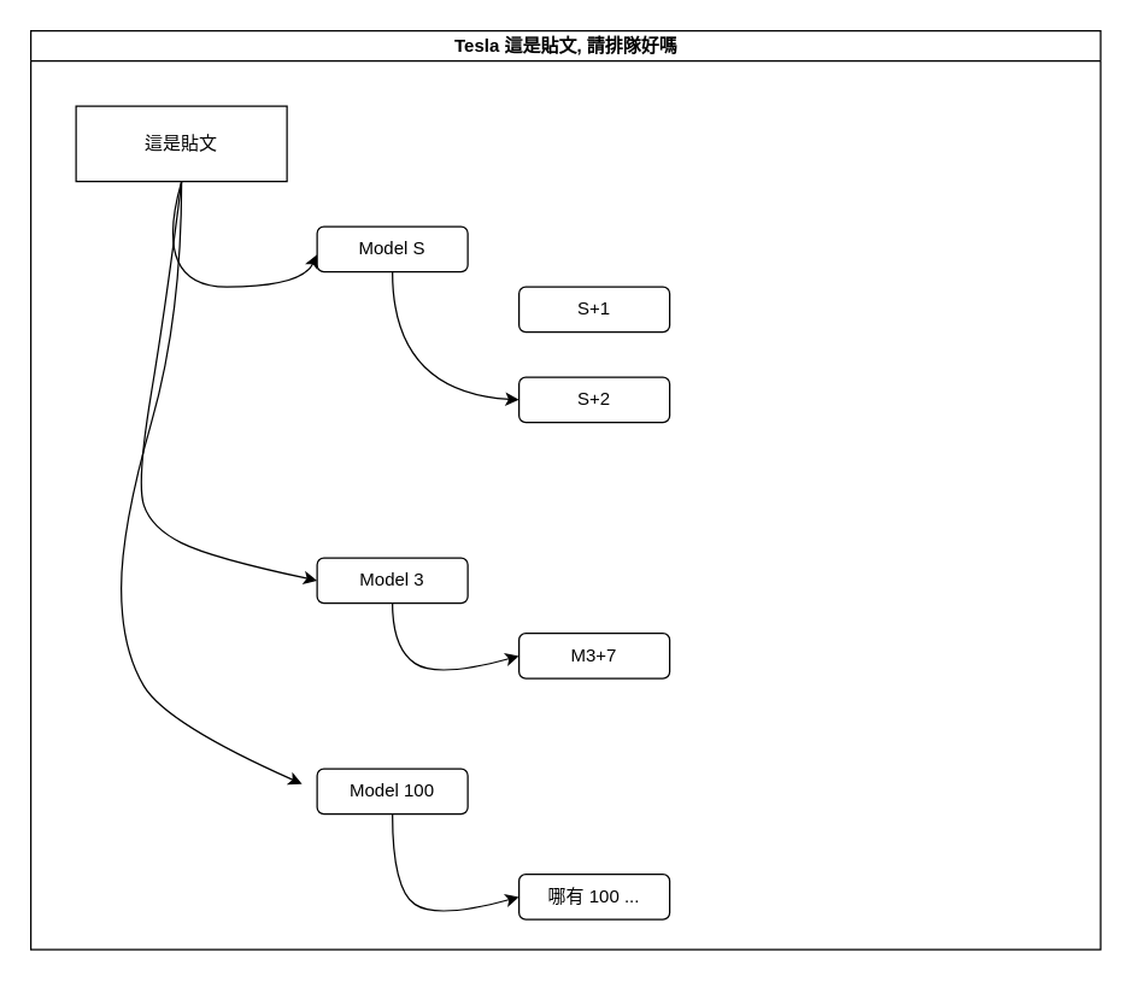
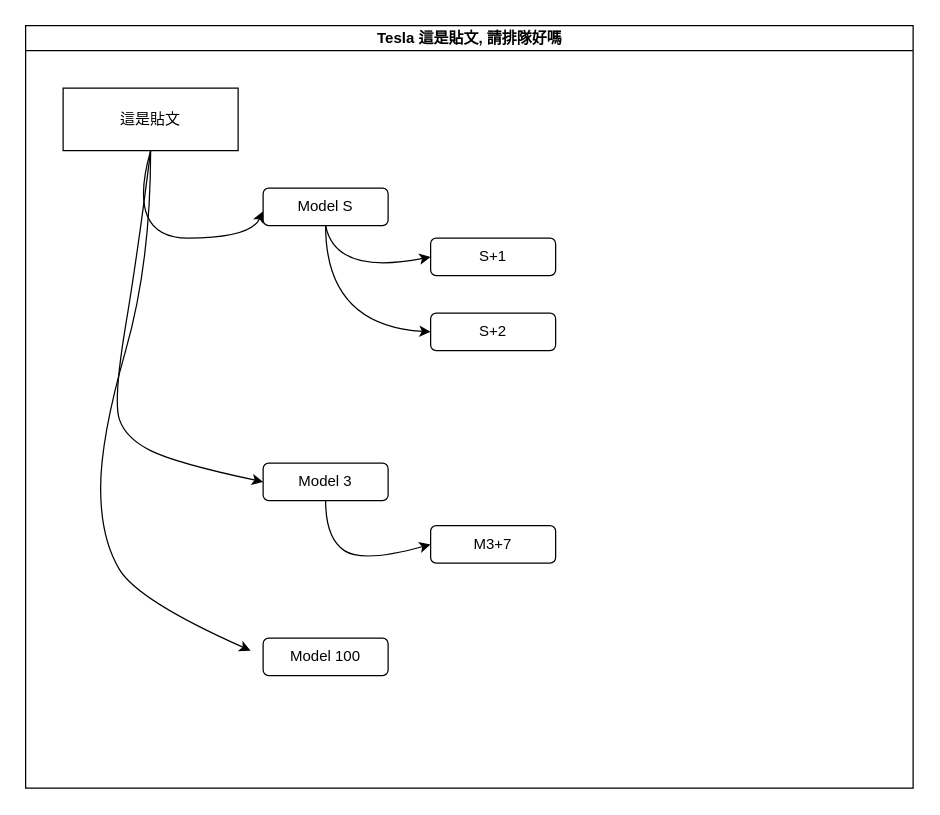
  <mxCell id="0" />
  <mxCell id="1" parent="0" />
  <mxCell id="2" value="Tesla 這是貼文, 請排隊好嗎" style="swimlane;html=1;startSize=20;horizontal=1;containerType=tree;glass=0;" parent="1" vertex="1"><mxGeometry x="20" y="20" width="710" height="610" as="geometry" /></mxCell>
  <mxCell id="3" value="這是貼文" style="whiteSpace=wrap;html=1;rounded=0;glass=0;treeMoving=1;treeFolding=1;" parent="2" vertex="1"><mxGeometry x="30" y="50" width="140" height="50" as="geometry" /></mxCell>
  <mxCell id="4" value="" style="curved=1;endArrow=classic;html=1;rounded=0;entryX=0;entryY=0.617;entryDx=0;entryDy=0;entryPerimeter=0;" edge="1" parent="2" target="5"><mxGeometry width="50" height="50" relative="1" as="geometry"><mxPoint x="100" y="100" as="sourcePoint" /><mxPoint x="221" y="162" as="targetPoint" /><Array as="points"><mxPoint x="80" y="170" /><mxPoint x="180" y="170" /></Array></mxGeometry></mxCell>
  <mxCell id="5" value="Model S" style="rounded=1;whiteSpace=wrap;html=1;" vertex="1" parent="2"><mxGeometry x="190" y="130" width="100" height="30" as="geometry" /></mxCell>
  <mxCell id="6" value="Model 3" style="rounded=1;whiteSpace=wrap;html=1;" vertex="1" parent="2"><mxGeometry x="190" y="350" width="100" height="30" as="geometry" /></mxCell>
  <mxCell id="7" value="S+1" style="rounded=1;whiteSpace=wrap;html=1;" vertex="1" parent="2"><mxGeometry x="324" y="170" width="100" height="30" as="geometry" /></mxCell>
  <mxCell id="8" value="S+2" style="rounded=1;whiteSpace=wrap;html=1;" vertex="1" parent="2"><mxGeometry x="324" y="230" width="100" height="30" as="geometry" /></mxCell>
  <mxCell id="9" value="M3+7" style="rounded=1;whiteSpace=wrap;html=1;" vertex="1" parent="2"><mxGeometry x="324" y="400" width="100" height="30" as="geometry" /></mxCell>
  <mxCell id="10" value="Model 100" style="rounded=1;whiteSpace=wrap;html=1;" vertex="1" parent="2"><mxGeometry x="190" y="490" width="100" height="30" as="geometry" /></mxCell>
- <mxCell id="11" value="哪有 100 ..." style="rounded=1;whiteSpace=wrap;html=1;" vertex="1" parent="2"><mxGeometry x="324" y="560" width="100" height="30" as="geometry" /></mxCell>
  <mxCell id="12" value="" style="curved=1;endArrow=classic;html=1;rounded=0;entryX=0;entryY=0.5;entryDx=0;entryDy=0;exitX=0.5;exitY=1;exitDx=0;exitDy=0;" edge="1" parent="2" source="3" target="6"><mxGeometry width="50" height="50" relative="1" as="geometry"><mxPoint x="100" y="110" as="sourcePoint" /><mxPoint x="200" y="158.51" as="targetPoint" /><Array as="points"><mxPoint x="90" y="180" /><mxPoint x="70" y="300" /><mxPoint x="80" y="330" /><mxPoint x="120" y="350" /></Array></mxGeometry></mxCell>
+ <mxCell id="13" value="" style="curved=1;endArrow=classic;html=1;rounded=0;entryX=0;entryY=0.5;entryDx=0;entryDy=0;exitX=0.5;exitY=1;exitDx=0;exitDy=0;" edge="1" parent="2" source="5" target="7"><mxGeometry width="50" height="50" relative="1" as="geometry"><mxPoint x="110" y="110" as="sourcePoint" /><mxPoint x="200" y="158.51" as="targetPoint" /><Array as="points"><mxPoint x="248" y="200" /></Array></mxGeometry></mxCell>
  <mxCell id="14" value="" style="curved=1;endArrow=classic;html=1;rounded=0;entryX=0;entryY=0.5;entryDx=0;entryDy=0;exitX=0.5;exitY=1;exitDx=0;exitDy=0;" edge="1" parent="2" source="6" target="9"><mxGeometry width="50" height="50" relative="1" as="geometry"><mxPoint x="250" y="170" as="sourcePoint" /><mxPoint x="334" y="195" as="targetPoint" /><Array as="points"><mxPoint x="240" y="410" /><mxPoint x="270" y="430" /></Array></mxGeometry></mxCell>
- <mxCell id="15" value="" style="curved=1;endArrow=classic;html=1;rounded=0;entryX=0;entryY=0.5;entryDx=0;entryDy=0;exitX=0.5;exitY=1;exitDx=0;exitDy=0;" edge="1" parent="2" source="10" target="11"><mxGeometry width="50" height="50" relative="1" as="geometry"><mxPoint x="240" y="540" as="sourcePoint" /><mxPoint x="324" y="575" as="targetPoint" /><Array as="points"><mxPoint x="240" y="570" /><mxPoint x="270" y="590" /></Array></mxGeometry></mxCell>
  <mxCell id="16" value="" style="curved=1;endArrow=classic;html=1;rounded=0;exitX=0.5;exitY=1;exitDx=0;exitDy=0;" edge="1" parent="1" source="3"><mxGeometry width="50" height="50" relative="1" as="geometry"><mxPoint x="130" y="130" as="sourcePoint" /><mxPoint x="200" y="520" as="targetPoint" /><Array as="points"><mxPoint x="120" y="210" /><mxPoint x="80" y="350" /><mxPoint x="80" y="430" /><mxPoint x="110" y="480" /></Array></mxGeometry></mxCell>
  <mxCell id="17" value="" style="curved=1;endArrow=classic;html=1;rounded=0;entryX=0;entryY=0.5;entryDx=0;entryDy=0;" edge="1" parent="1" target="8"><mxGeometry width="50" height="50" relative="1" as="geometry"><mxPoint x="260" y="180" as="sourcePoint" /><mxPoint x="354" y="215" as="targetPoint" /><Array as="points"><mxPoint x="260" y="260" /></Array></mxGeometry></mxCell>
